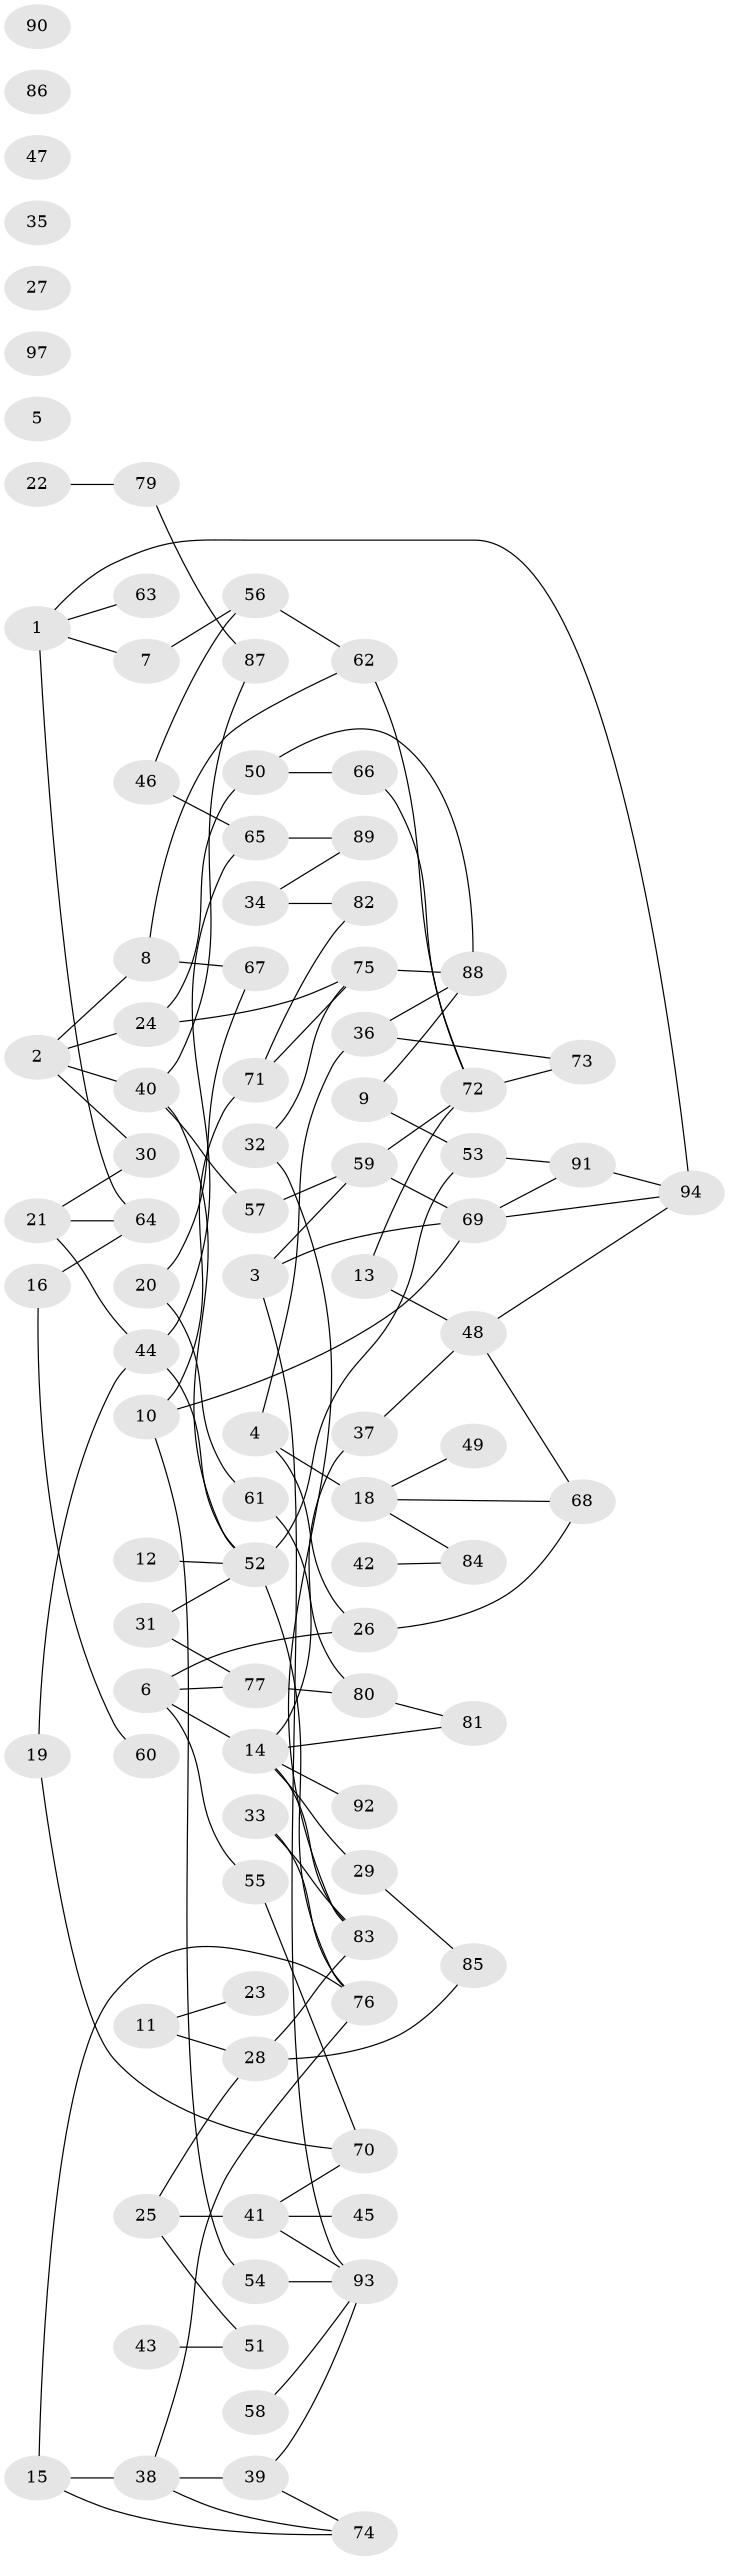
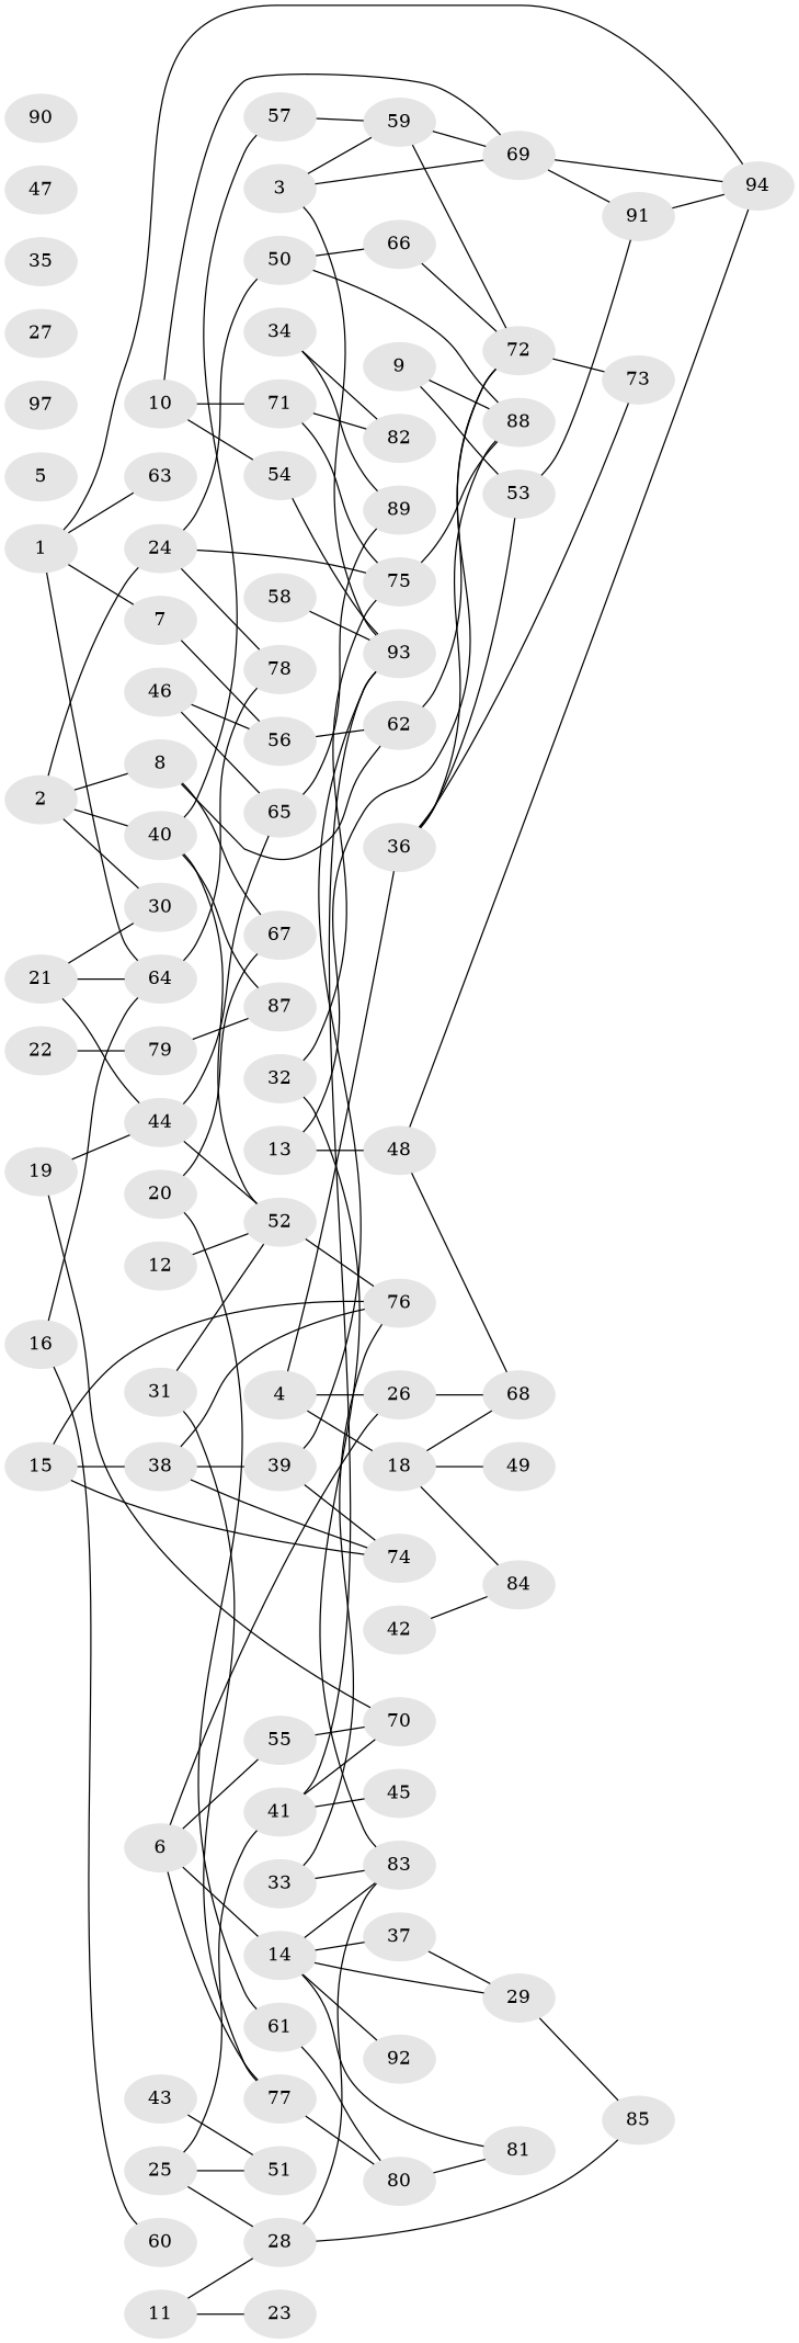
  graph {
    rankdir=LR
    node [color=gray90 style=filled]
    1
    7
    63
    64
    94
    56
+   78
    2
    8
    24
    30
    40
    62
    67
    50
    75
    52
    57
    87
    3
    59
    69
    93
    72
    91
    4
    18
    26
    36
    49
    68
    84
    53
    88
    73
    5
    6
    14
    55
    77
    29
    37
    81
    83
    92
    70
    80
    9
    10
    54
    71
    82
    11
    23
    28
    85
    12
    76
    13
    48
    15
    38
    74
    39
    16
    60
    n67 [label=97]
    19
    44
    65
    20
    61
    21
    22
    79
    66
    25
    41
    51
    45
    27
    31
    32
    33
    34
    89
    35
    42
    43
    46
    47
    58
-   86
    90
    1 -- 7
    1 -- 63
    1 -- 64
    1 -- 94
    7 -- 56
+   64 -- 78
    56 -- 62
    2 -- 8
    2 -- 24
    2 -- 30
    2 -- 40
    8 -- 62
    8 -- 67
+   24 -- 78
    24 -- 50
    24 -- 75
    40 -- 52
    40 -- 57
    40 -- 87
    62 -- 72
    50 -- 88
    50 -- 66
    75 -- 88
    52 -- 76
    57 -- 59
    3 -- 59
    3 -- 69
    3 -- 93
    59 -- 69
    59 -- 72
    69 -- 94
    69 -- 91
    72 -- 73
    91 -- 94
    4 -- 18
    4 -- 26
    4 -- 36
    18 -- 49
    18 -- 68
    18 -- 84
    26 -- 68
-   52 -- 53
+   36 -- 53
    36 -- 88
    36 -- 73
    53 -- 91
    6 -- 26
    6 -- 14
    6 -- 55
    6 -- 77
    14 -- 29
    14 -- 37
    14 -- 81
    14 -- 83
    14 -- 92
    55 -- 70
    77 -- 80
    29 -- 85
-   37 -- 48
+   37 -- 29
    80 -- 81
    9 -- 53
    9 -- 88
    10 -- 69
    10 -- 54
    10 -- 71
    54 -- 93
    71 -- 75
    71 -- 82
    11 -- 23
    11 -- 28
    28 -- 83
    28 -- 85
    12 -- 52
    13 -- 72
    13 -- 48
    48 -- 94
    48 -- 68
    15 -- 76
    15 -- 38
    15 -- 74
    38 -- 76
    38 -- 74
    38 -- 39
    39 -- 93
    39 -- 74
    16 -- 64
    16 -- 60
    19 -- 70
    19 -- 44
    44 -- 52
    44 -- 65
    65 -- 89
    20 -- 67
    20 -- 61
    61 -- 80
    21 -- 64
    21 -- 30
    21 -- 44
    22 -- 79
    79 -- 87
    66 -- 72
    25 -- 28
    25 -- 41
    25 -- 51
    41 -- 93
    41 -- 70
    41 -- 45
    31 -- 52
    31 -- 77
    32 -- 75
    32 -- 83
    33 -- 83
    33 -- 76
    34 -- 82
    34 -- 89
    42 -- 84
    43 -- 51
    46 -- 56
    46 -- 65
    58 -- 93
  }
